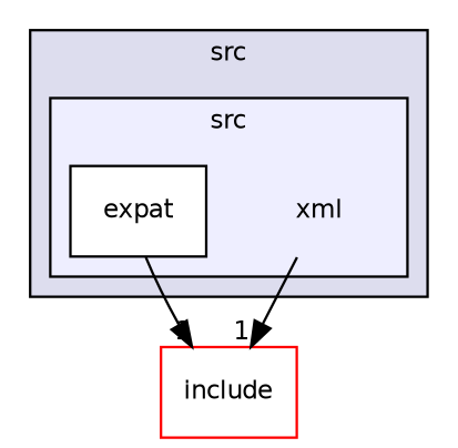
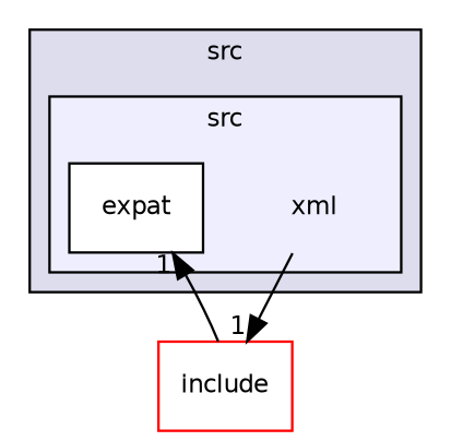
  digraph {
    compound=true
    node [fontname=Helvetica fontsize=10 shape=box fillcolor=white style=filled]
    edge [headlabel=1 labeldistance=1.5 labelfontname=Helvetica labelfontsize=10]
    n1 [label=xml shape=plaintext fillcolor="" style=""]
    n2 [label=expat]
    n3 [color=red label=include]
    subgraph cluster_1 {
      bgcolor="#ddddee"
      fontname=Helvetica
      fontsize=10
      label=src
      pencolor=black
      subgraph cluster_2 {
        bgcolor="#eeeeff"
        fontname=Helvetica
        fontsize=10
        label=src
        pencolor=black
        n1
        n2
      }
    }
    n1 -> n3
-   n2 -> n3
+   n3 -> n2
  }
